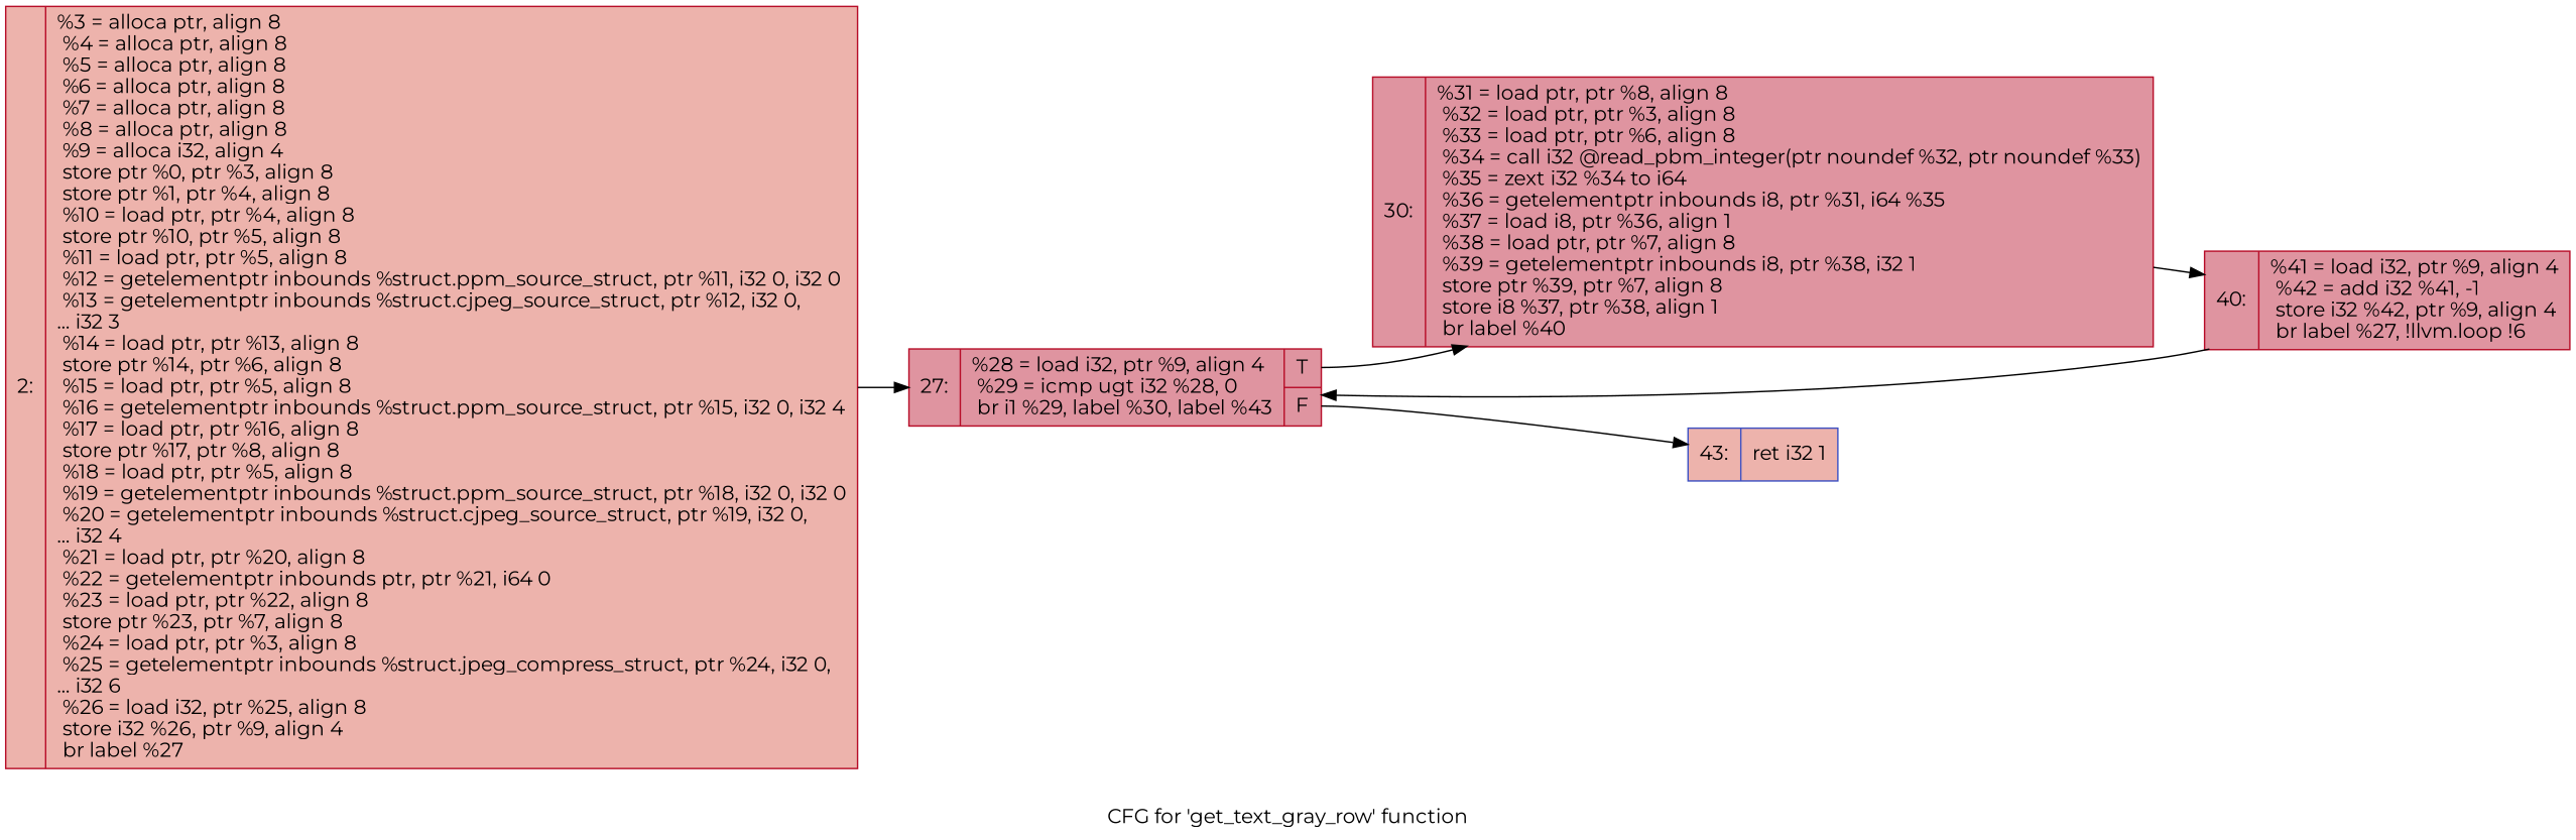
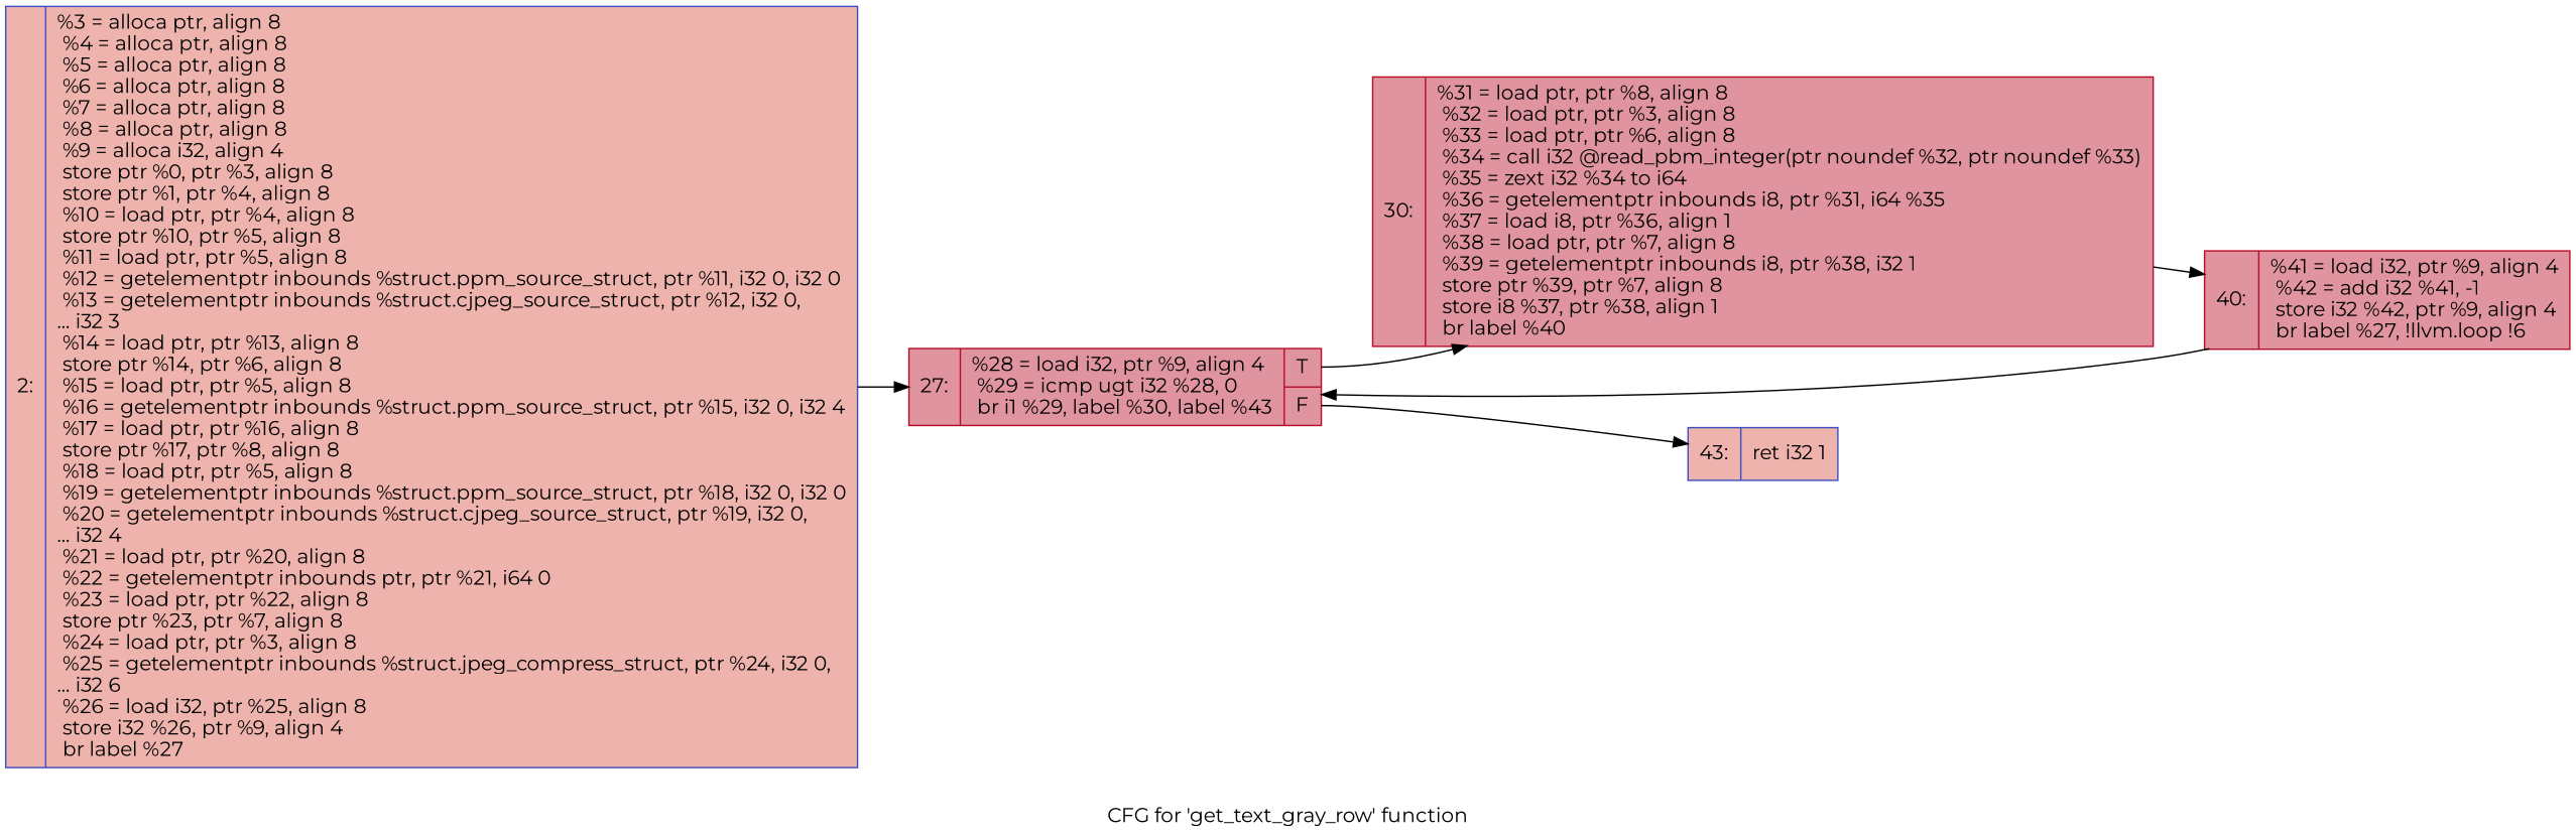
  digraph {
    label="CFG for 'get_text_gray_row' function"
    rankdir=LR
    fontname=Montserrat
    node [color="#b70d28ff" fillcolor="#b70d2870" fontname=Montserrat shape=record style=filled]
    edge [fontname=Montserrat]
-   n1 [fillcolor="#d6524470" label="{2:\l|  %3 = alloca ptr, align 8\l  %4 = alloca ptr, align 8\l  %5 = alloca ptr, align 8\l  %6 = alloca ptr, align 8\l  %7 = alloca ptr, align 8\l  %8 = alloca ptr, align 8\l  %9 = alloca i32, align 4\l  store ptr %0, ptr %3, align 8\l  store ptr %1, ptr %4, align 8\l  %10 = load ptr, ptr %4, align 8\l  store ptr %10, ptr %5, align 8\l  %11 = load ptr, ptr %5, align 8\l  %12 = getelementptr inbounds %struct.ppm_source_struct, ptr %11, i32 0, i32 0\l  %13 = getelementptr inbounds %struct.cjpeg_source_struct, ptr %12, i32 0,\l... i32 3\l  %14 = load ptr, ptr %13, align 8\l  store ptr %14, ptr %6, align 8\l  %15 = load ptr, ptr %5, align 8\l  %16 = getelementptr inbounds %struct.ppm_source_struct, ptr %15, i32 0, i32 4\l  %17 = load ptr, ptr %16, align 8\l  store ptr %17, ptr %8, align 8\l  %18 = load ptr, ptr %5, align 8\l  %19 = getelementptr inbounds %struct.ppm_source_struct, ptr %18, i32 0, i32 0\l  %20 = getelementptr inbounds %struct.cjpeg_source_struct, ptr %19, i32 0,\l... i32 4\l  %21 = load ptr, ptr %20, align 8\l  %22 = getelementptr inbounds ptr, ptr %21, i64 0\l  %23 = load ptr, ptr %22, align 8\l  store ptr %23, ptr %7, align 8\l  %24 = load ptr, ptr %3, align 8\l  %25 = getelementptr inbounds %struct.jpeg_compress_struct, ptr %24, i32 0,\l... i32 6\l  %26 = load i32, ptr %25, align 8\l  store i32 %26, ptr %9, align 4\l  br label %27\l}"]
+   n1 [color="#3d50c3ff" fillcolor="#d6524470" label="{2:\l|  %3 = alloca ptr, align 8\l  %4 = alloca ptr, align 8\l  %5 = alloca ptr, align 8\l  %6 = alloca ptr, align 8\l  %7 = alloca ptr, align 8\l  %8 = alloca ptr, align 8\l  %9 = alloca i32, align 4\l  store ptr %0, ptr %3, align 8\l  store ptr %1, ptr %4, align 8\l  %10 = load ptr, ptr %4, align 8\l  store ptr %10, ptr %5, align 8\l  %11 = load ptr, ptr %5, align 8\l  %12 = getelementptr inbounds %struct.ppm_source_struct, ptr %11, i32 0, i32 0\l  %13 = getelementptr inbounds %struct.cjpeg_source_struct, ptr %12, i32 0,\l... i32 3\l  %14 = load ptr, ptr %13, align 8\l  store ptr %14, ptr %6, align 8\l  %15 = load ptr, ptr %5, align 8\l  %16 = getelementptr inbounds %struct.ppm_source_struct, ptr %15, i32 0, i32 4\l  %17 = load ptr, ptr %16, align 8\l  store ptr %17, ptr %8, align 8\l  %18 = load ptr, ptr %5, align 8\l  %19 = getelementptr inbounds %struct.ppm_source_struct, ptr %18, i32 0, i32 0\l  %20 = getelementptr inbounds %struct.cjpeg_source_struct, ptr %19, i32 0,\l... i32 4\l  %21 = load ptr, ptr %20, align 8\l  %22 = getelementptr inbounds ptr, ptr %21, i64 0\l  %23 = load ptr, ptr %22, align 8\l  store ptr %23, ptr %7, align 8\l  %24 = load ptr, ptr %3, align 8\l  %25 = getelementptr inbounds %struct.jpeg_compress_struct, ptr %24, i32 0,\l... i32 6\l  %26 = load i32, ptr %25, align 8\l  store i32 %26, ptr %9, align 4\l  br label %27\l}"]
    n2 [label="{27:\l|  %28 = load i32, ptr %9, align 4\l  %29 = icmp ugt i32 %28, 0\l  br i1 %29, label %30, label %43\l|{<s0>T|<s1>F}}"]
    n3 [label="{30:\l|  %31 = load ptr, ptr %8, align 8\l  %32 = load ptr, ptr %3, align 8\l  %33 = load ptr, ptr %6, align 8\l  %34 = call i32 @read_pbm_integer(ptr noundef %32, ptr noundef %33)\l  %35 = zext i32 %34 to i64\l  %36 = getelementptr inbounds i8, ptr %31, i64 %35\l  %37 = load i8, ptr %36, align 1\l  %38 = load ptr, ptr %7, align 8\l  %39 = getelementptr inbounds i8, ptr %38, i32 1\l  store ptr %39, ptr %7, align 8\l  store i8 %37, ptr %38, align 1\l  br label %40\l}"]
    n4 [color="#3d50c3ff" fillcolor="#d6524470" label="{43:\l|  ret i32 1\l}"]
    n5 [label="{40:\l|  %41 = load i32, ptr %9, align 4\l  %42 = add i32 %41, -1\l  store i32 %42, ptr %9, align 4\l  br label %27, !llvm.loop !6\l}"]
    n1 -> n2
    n2 -> n3 [tailport=s0]
    n2 -> n4 [tailport=s1]
    n3 -> n5
    n5 -> n2
  }
